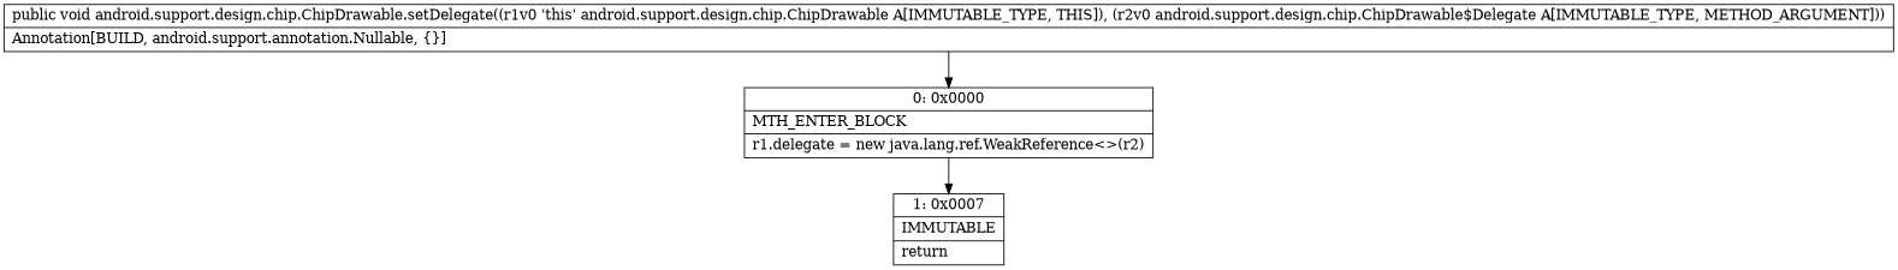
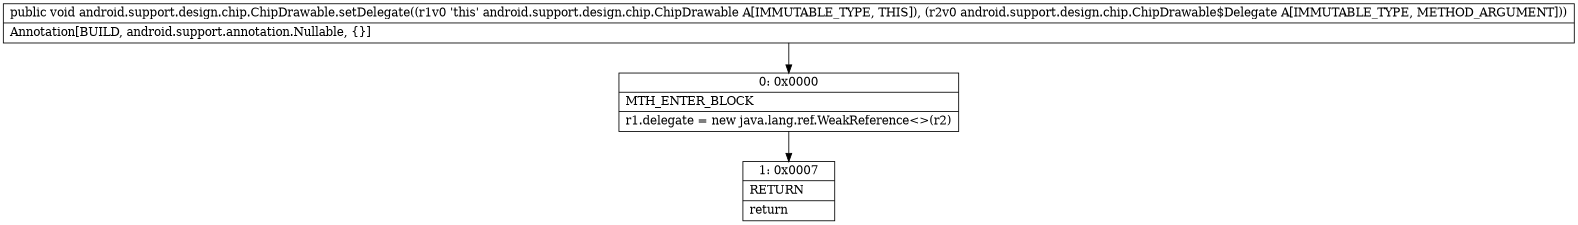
  digraph {
    node [shape=record]
    n1 [label="{0\:\ 0x0000|MTH_ENTER_BLOCK\l|r1.delegate = new java.lang.ref.WeakReference\<\>(r2)\l}"]
-   n2 [label="{1\:\ 0x0007|IMMUTABLE\l|return\l}"]
+   n2 [label="{1\:\ 0x0007|RETURN\l|return\l}"]
    n3 [label="{public void android.support.design.chip.ChipDrawable.setDelegate((r1v0 'this' android.support.design.chip.ChipDrawable A[IMMUTABLE_TYPE, THIS]), (r2v0 android.support.design.chip.ChipDrawable$Delegate A[IMMUTABLE_TYPE, METHOD_ARGUMENT]))  | Annotation[BUILD, android.support.annotation.Nullable, \{\}]\l}"]
    n1 -> n2
    n3 -> n1
  }
